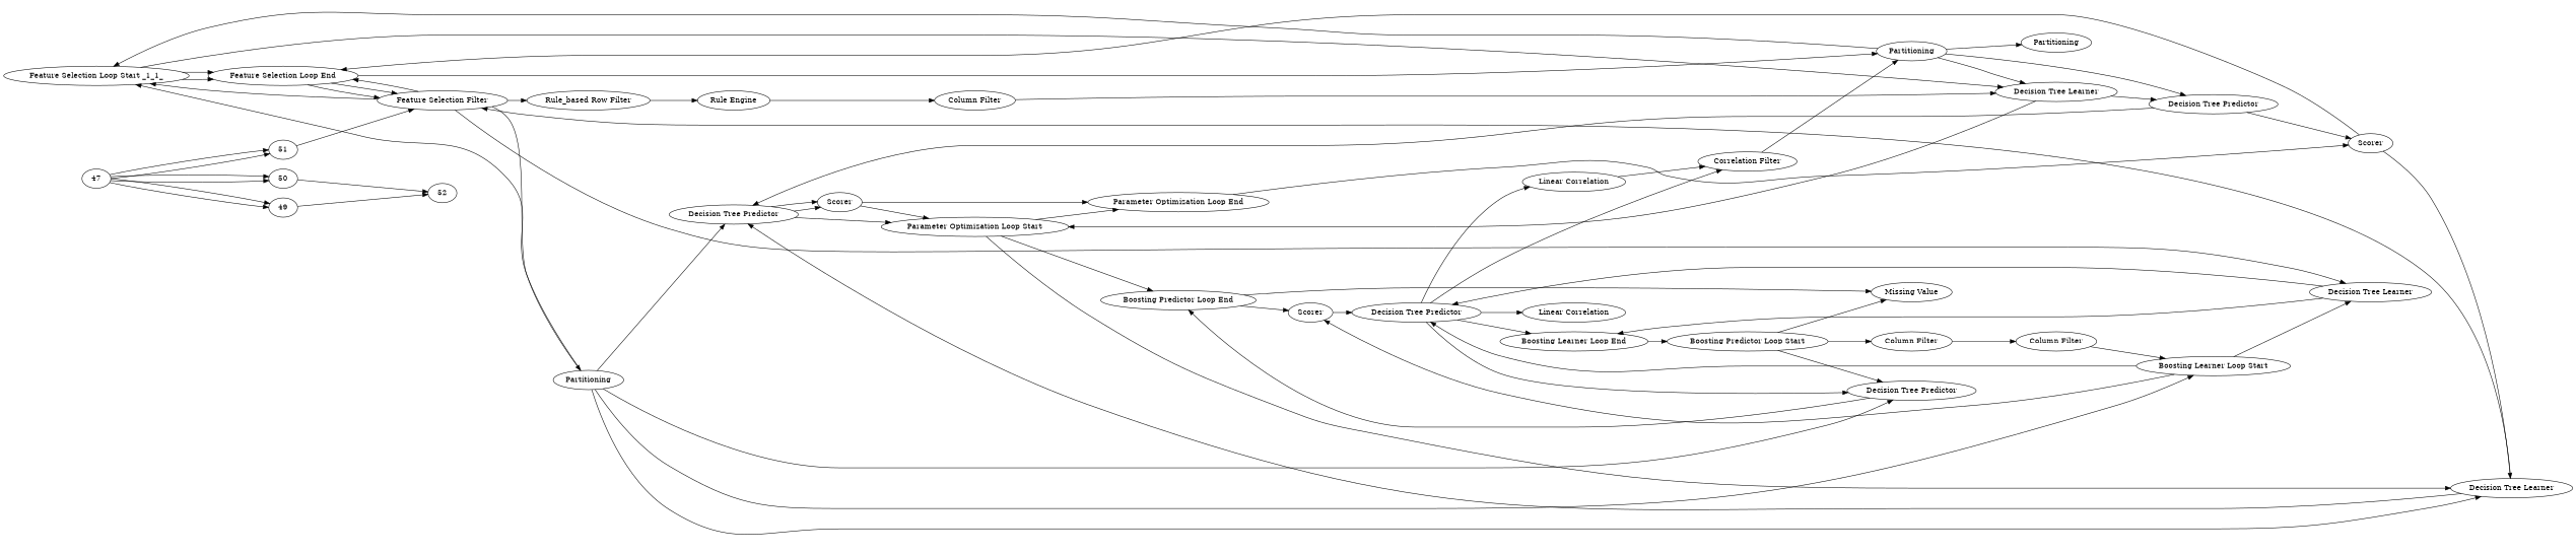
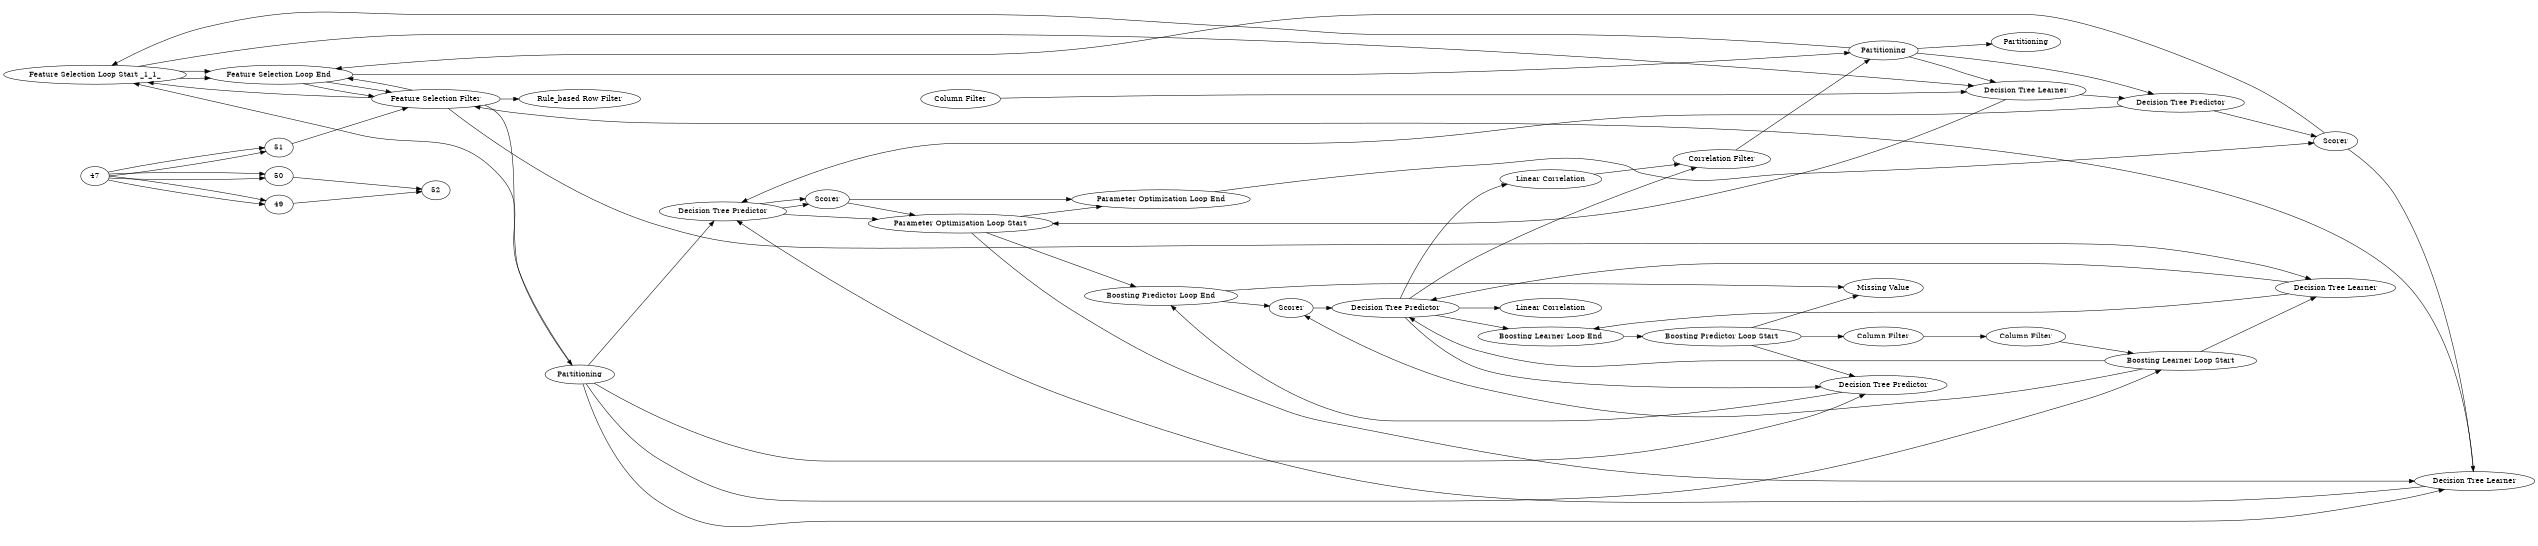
  digraph {
    fontname="DejaVu Serif"
    rankdir=LR
    node [fontname="DejaVu Serif"]
    edge [fontname="DejaVu Serif"]
    n1 [label="Feature Selection Loop Start _1_1_"]
    n2 [label="Feature Selection Loop End"]
    n3 [label="Decision Tree Learner"]
    n4 [label="Feature Selection Filter"]
    n5 [label=Partitioning]
    n6 [label="Decision Tree Predictor"]
    n7 [label="Parameter Optimization Loop Start"]
    n8 [label="Decision Tree Learner"]
    n9 [label="Rule_based Row Filter"]
    n10 [label=Partitioning]
    n11 [label=Partitioning]
    n12 [label="Decision Tree Predictor"]
    n13 [label="Boosting Learner Loop End"]
-   n14 [label="Rule Engine"]
    n15 [label="Decision Tree Learner"]
    n16 [label="Decision Tree Predictor"]
    n17 [label="Boosting Learner Loop Start"]
    n18 [label="Decision Tree Predictor"]
    n19 [label=Scorer]
    n20 [label="Boosting Predictor Loop End"]
    n21 [label="Parameter Optimization Loop End"]
    n22 [label="Missing Value"]
    n23 [label=Scorer]
    n24 [label="Boosting Predictor Loop Start"]
    n25 [label="Column Filter"]
    n26 [label="Column Filter"]
    n27 [label="Correlation Filter"]
    n28 [label="Linear Correlation"]
    n29 [label="Linear Correlation"]
    n30 [label="Column Filter"]
    n31 [label=Scorer]
    47
    50
    49
    51
    52
    n1 -> n2
    n1 -> n2
    n1 -> n3
    n2 -> n4
    n2 -> n4
    n2 -> n5
    n3 -> n6
    n3 -> n7
    n4 -> n1
    n4 -> n2
    n4 -> n8
    n4 -> n9
    n4 -> n10
    n5 -> n1
    n5 -> n3
    n5 -> n6
    n5 -> n11
    n6 -> n18
    n6 -> n19
    n7 -> n15
    n7 -> n20
    n7 -> n21
    n8 -> n12
    n8 -> n13
-   n9 -> n14
    n10 -> n1
    n10 -> n15
    n10 -> n16
    n10 -> n17
    n10 -> n18
    n12 -> n13
    n12 -> n16
    n12 -> n27
    n12 -> n28
    n12 -> n29
    n13 -> n24
-   n14 -> n30
    n15 -> n4
    n15 -> n18
    n16 -> n20
    n17 -> n8
    n17 -> n12
    n17 -> n23
    n18 -> n7
    n18 -> n31
    n18 -> n31
    n19 -> n2
    n19 -> n15
    n20 -> n22
    n20 -> n23
    n21 -> n19
    n23 -> n12
    n24 -> n16
    n24 -> n22
    n24 -> n25
    n25 -> n26
    n26 -> n17
    n27 -> n5
    n28 -> n27
    n30 -> n3
    n31 -> n7
    n31 -> n21
    47 -> 50
    47 -> 50
    47 -> 49
    47 -> 49
    47 -> 51
    47 -> 51
    50 -> 52
    49 -> 52
    51 -> n4
  }
